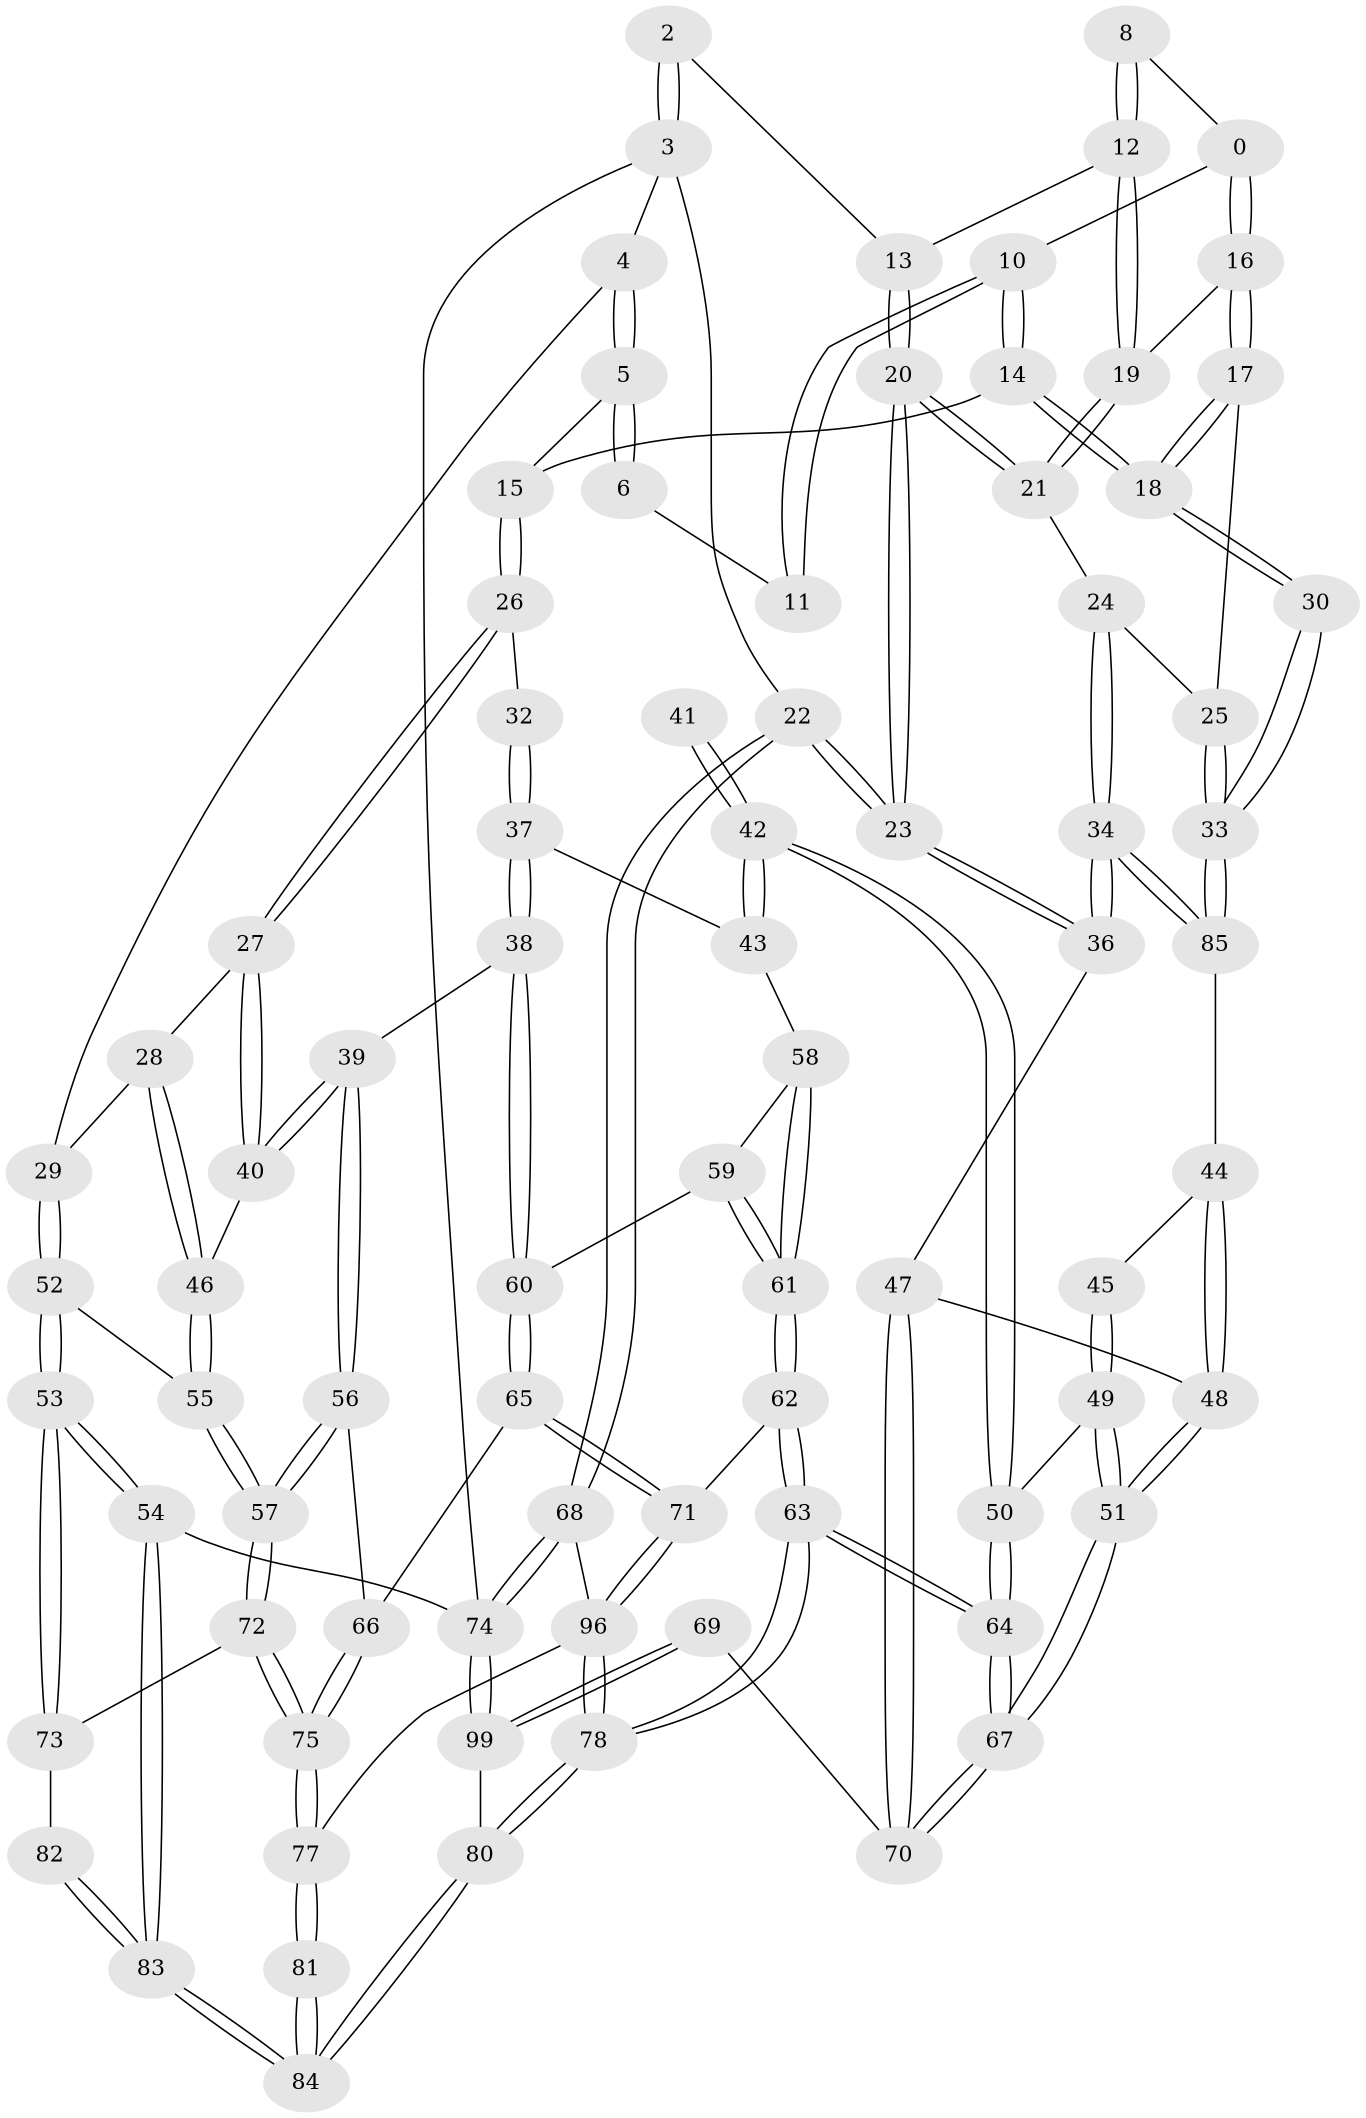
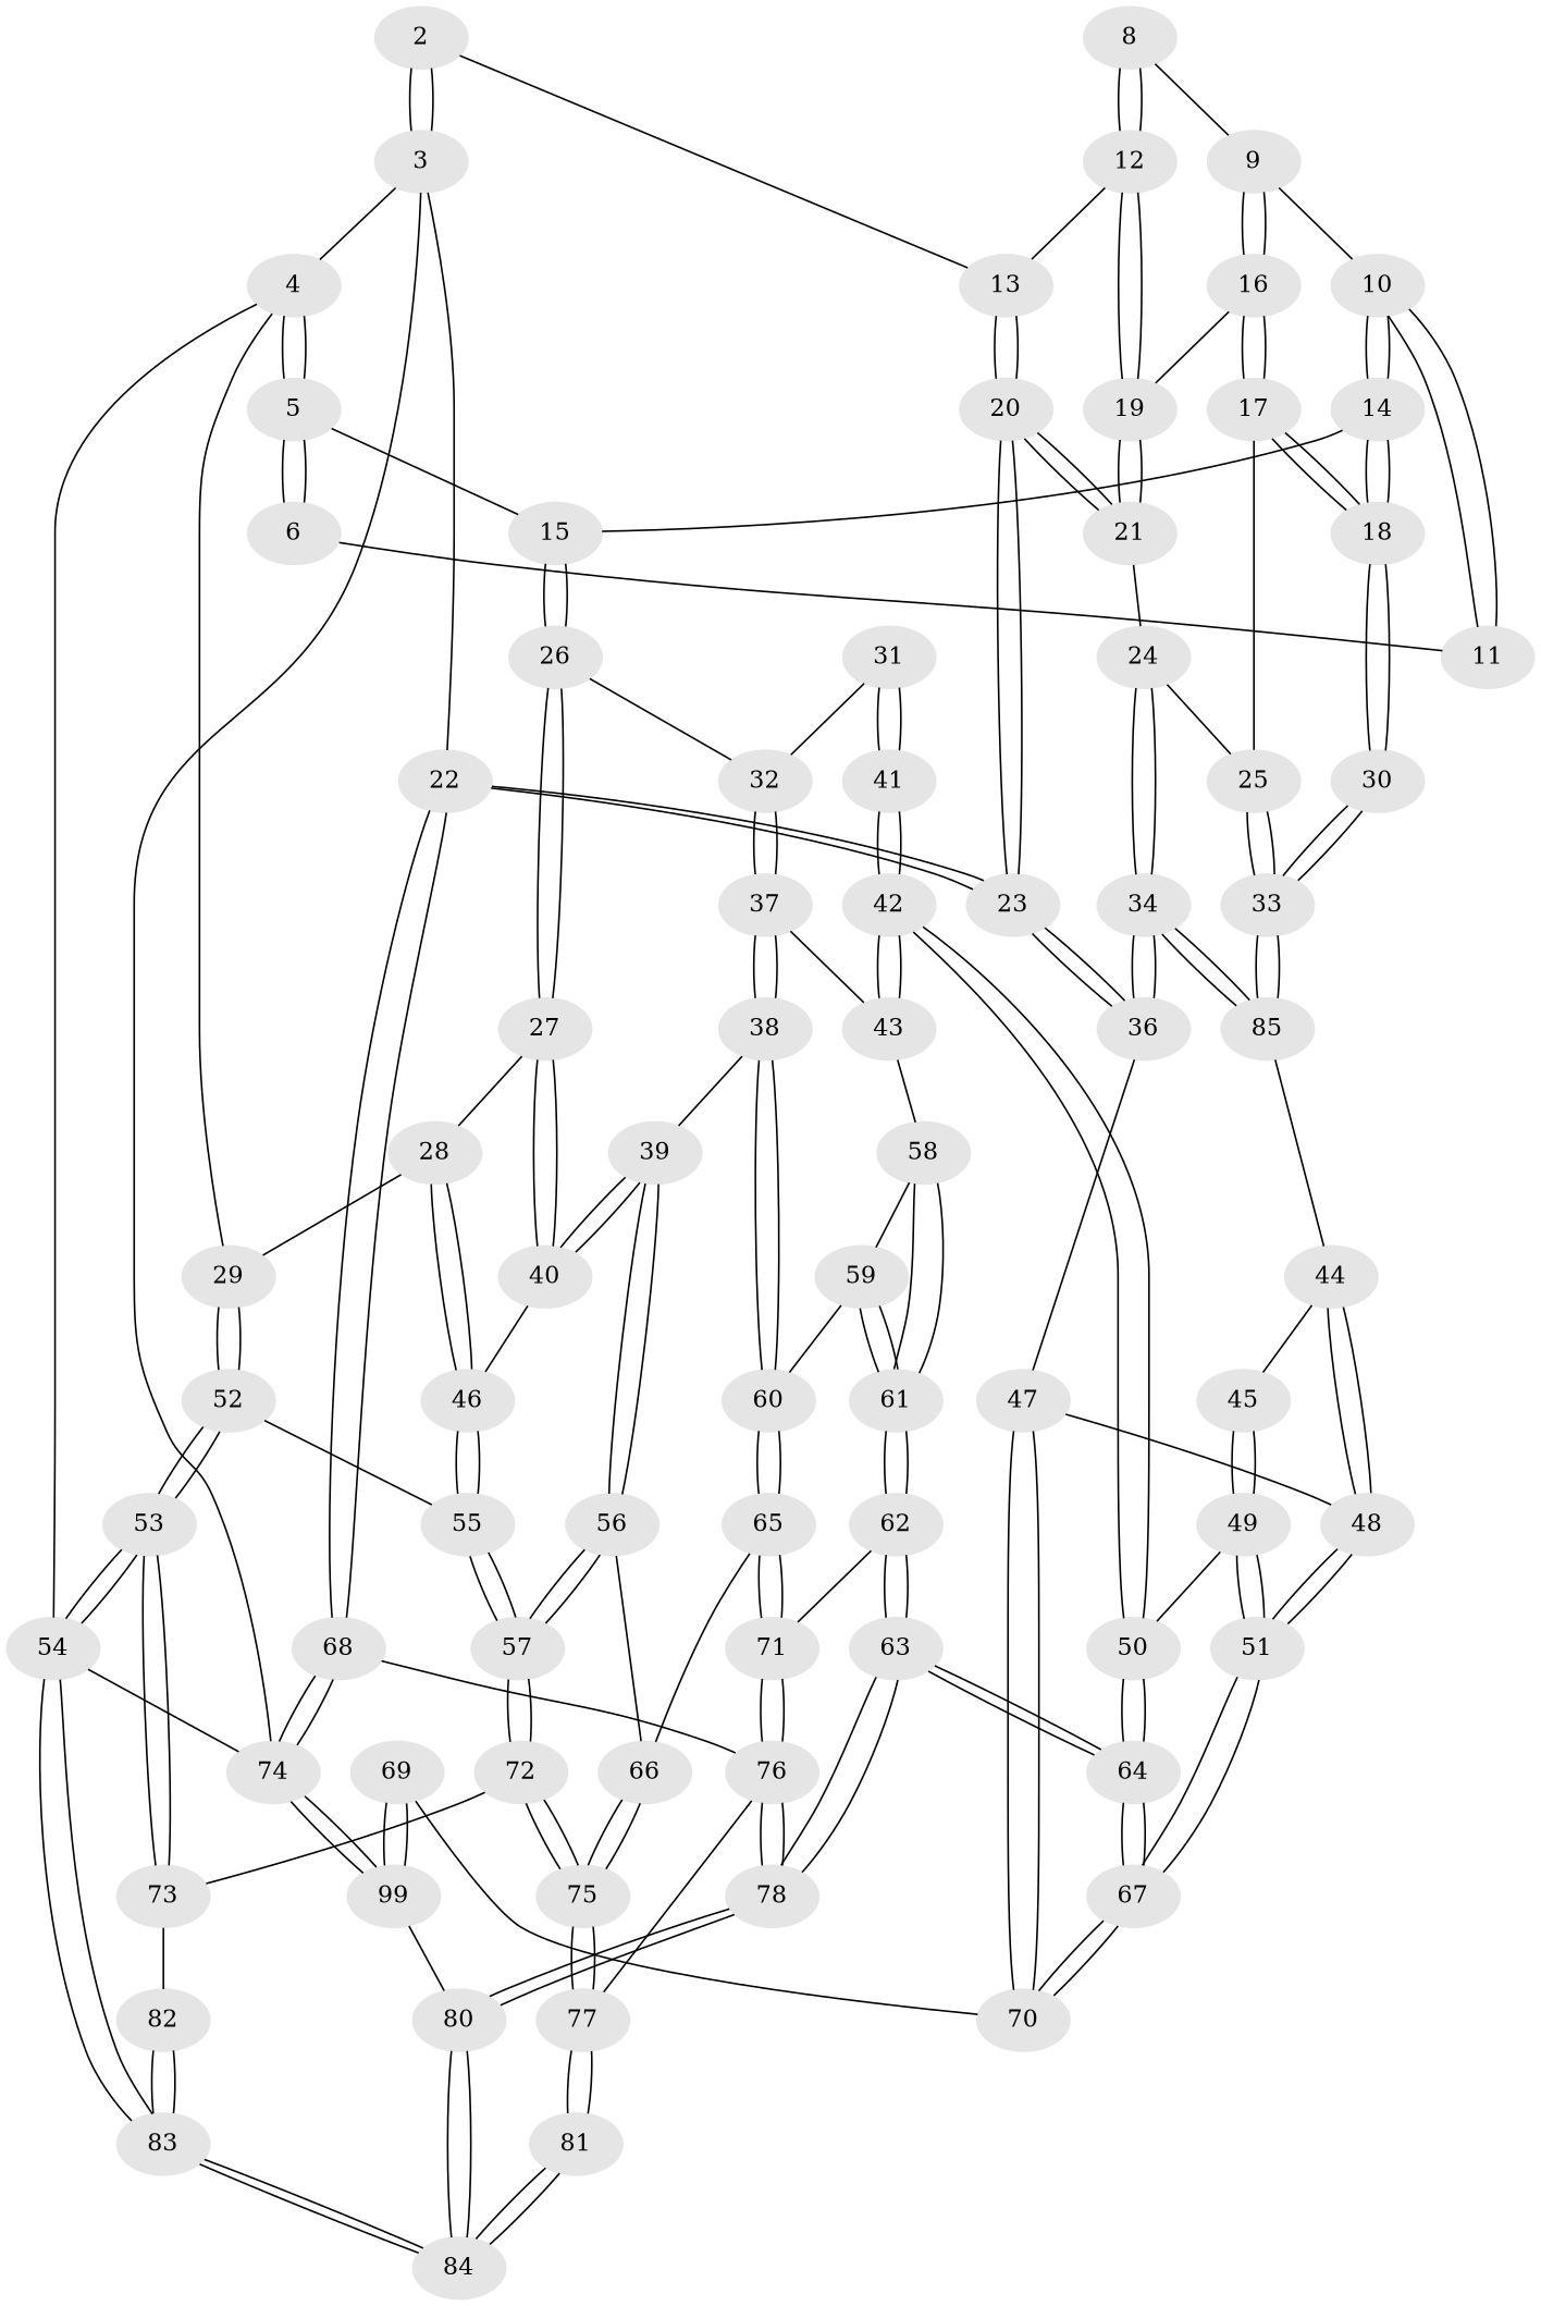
  graph {
    node [color=gray90 style=filled]
    2
    3
    13
    8
-   9 [label=0]
+   9
    12
    4
    22
    74
    20
    5
    29
    54
    23
    68
    n16 [label=99]
    6
    15
    52
    83
    11
    26
    10
    16
    19
    14
    17
    18
    21
    30
    27
    32
    25
    33
    24
    36
    34
-   76 [label=96]
+   76
    47
    n40 [label=85]
    28
    40
    37
    46
    55
    53
+   31
    41
    42
    38
    43
    44
    45
    48
    70
    39
    60
    58
    56
    65
    57
    66
    50
    49
    64
    59
    61
    51
    67
    73
    82
    84
    72
    75
    62
    71
    63
    78
    80
    77
    69
    81
    2 -- 3
    2 -- 3
    2 -- 13
    3 -- 4
    3 -- 22
    3 -- 74
    13 -- 20
    13 -- 20
    8 -- 9
    8 -- 12
    8 -- 12
    9 -- 10
    9 -- 16
    9 -- 16
    12 -- 13
    12 -- 19
    12 -- 19
    4 -- 5
    4 -- 5
    4 -- 29
+   4 -- 54
    22 -- 23
    22 -- 23
    22 -- 68
    22 -- 68
    74 -- n16
    74 -- n16
    20 -- 23
    20 -- 23
    20 -- 21
    20 -- 21
    5 -- 6
    5 -- 6
    5 -- 15
    29 -- 52
    29 -- 52
    54 -- 74
    54 -- 83
    54 -- 83
    23 -- 36
    23 -- 36
    68 -- 74
    68 -- 74
    68 -- 76
    n16 -- 80
    6 -- 11
    15 -- 26
    15 -- 26
    52 -- 55
    52 -- 53
    52 -- 53
    83 -- 84
    83 -- 84
    26 -- 27
    26 -- 27
    26 -- 32
    10 -- 11
    10 -- 11
    10 -- 14
    10 -- 14
    16 -- 19
    16 -- 17
    16 -- 17
    19 -- 21
    19 -- 21
    14 -- 15
    14 -- 18
    14 -- 18
    17 -- 18
    17 -- 18
    17 -- 25
    18 -- 30
    18 -- 30
    21 -- 24
    30 -- 33
    30 -- 33
    27 -- 28
    27 -- 40
    27 -- 40
    32 -- 37
    32 -- 37
    25 -- 33
    25 -- 33
    33 -- n40
    33 -- n40
    24 -- 25
    24 -- 34
    24 -- 34
    36 -- 47
    34 -- 36
    34 -- 36
    34 -- n40
    34 -- n40
    76 -- 78
    76 -- 78
    76 -- 77
    47 -- 48
    47 -- 70
    47 -- 70
    n40 -- 44
    28 -- 29
    28 -- 46
    28 -- 46
    40 -- 46
    37 -- 38
    37 -- 38
    37 -- 43
    46 -- 55
    46 -- 55
    55 -- 57
    55 -- 57
    53 -- 54
    53 -- 54
    53 -- 73
    53 -- 73
+   31 -- 32
+   31 -- 41
+   31 -- 41
    41 -- 42
    41 -- 42
    42 -- 43
    42 -- 43
    42 -- 50
    42 -- 50
    38 -- 39
    38 -- 60
    38 -- 60
    43 -- 58
    44 -- 45
    44 -- 48
    44 -- 48
    45 -- 49
    45 -- 49
    48 -- 51
    48 -- 51
    39 -- 40
    39 -- 40
    39 -- 56
    39 -- 56
    60 -- 65
    60 -- 65
    58 -- 59
    58 -- 61
    58 -- 61
    56 -- 57
    56 -- 57
    56 -- 66
    65 -- 66
    65 -- 71
    65 -- 71
    57 -- 72
    57 -- 72
    66 -- 75
    66 -- 75
    50 -- 64
    50 -- 64
    49 -- 50
    49 -- 51
    49 -- 51
    64 -- 67
    64 -- 67
    59 -- 60
    59 -- 61
    59 -- 61
    61 -- 62
    61 -- 62
    51 -- 67
    51 -- 67
    67 -- 70
    67 -- 70
    73 -- 82
    82 -- 83
    82 -- 83
    72 -- 73
    72 -- 75
    72 -- 75
    75 -- 77
    75 -- 77
    62 -- 71
    62 -- 63
    62 -- 63
    71 -- 76
    71 -- 76
    63 -- 64
    63 -- 64
    63 -- 78
    63 -- 78
    78 -- 80
    78 -- 80
    80 -- 84
    80 -- 84
    77 -- 81
    77 -- 81
    69 -- n16
    69 -- n16
    69 -- 70
    81 -- 84
    81 -- 84
  }
